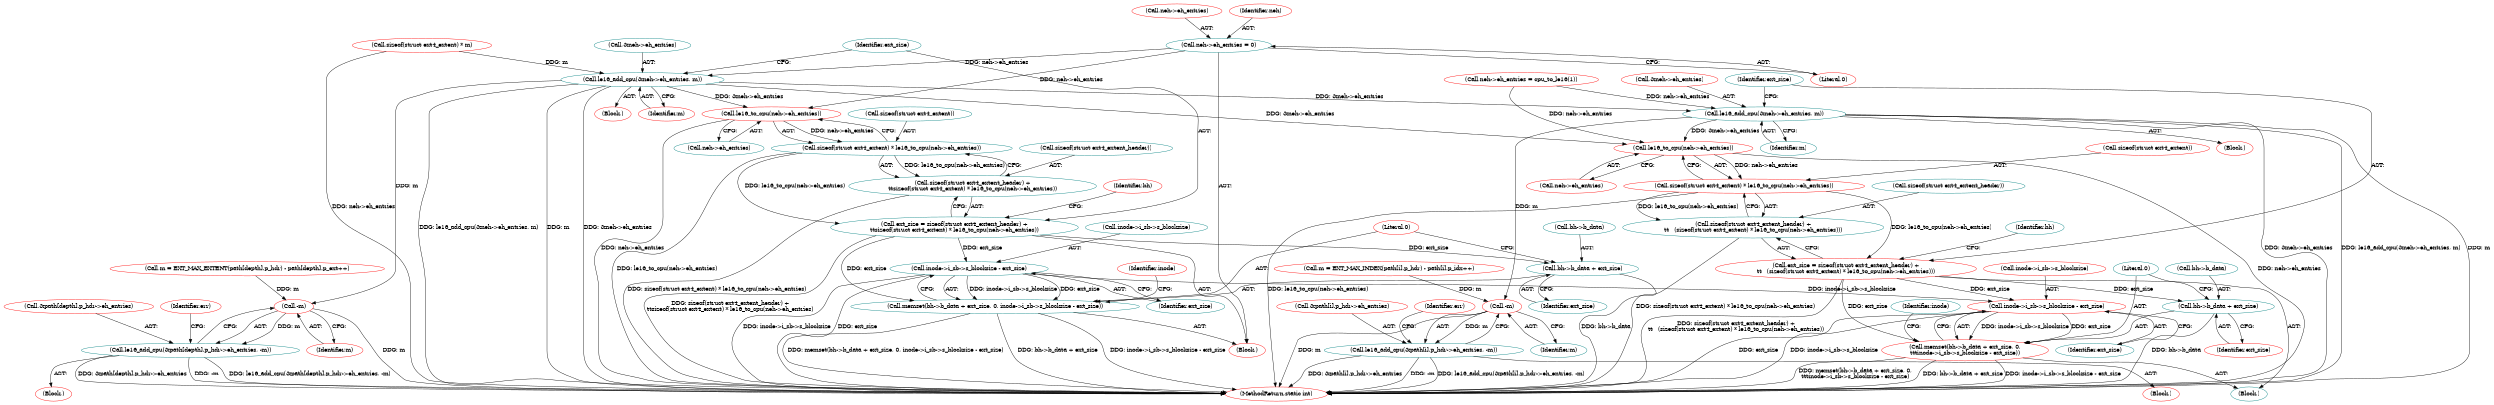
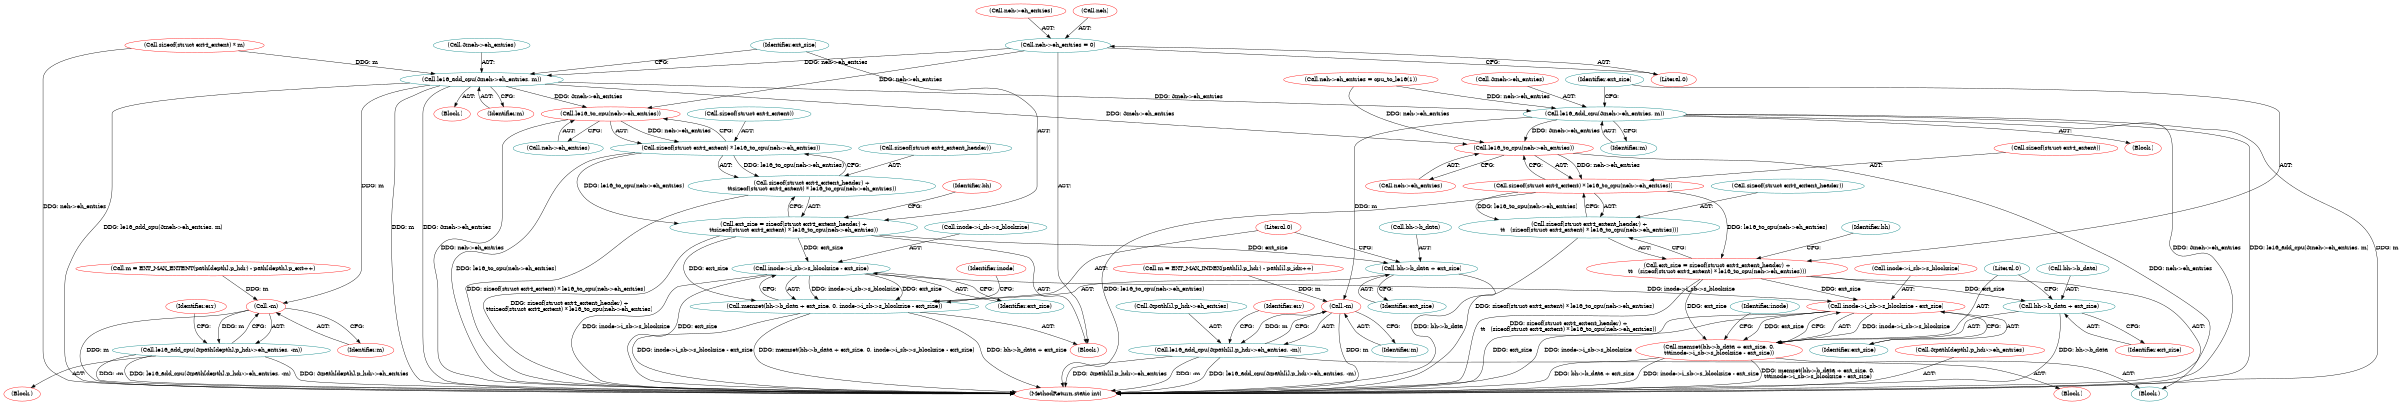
  digraph {
    node [color=red]
    n1 [color=teal label="(Call,neh->eh_entries = 0)"]
    n2 [color=teal label="(Call,le16_add_cpu(&neh->eh_entries, m))"]
    n3 [label="(Call,le16_to_cpu(neh->eh_entries))"]
    n4 [label="(Block,)"]
    n5 [label="(Literal,0)"]
    n6 [label="(MethodReturn,static int)"]
    n7 [label="(Call,-m)"]
    n8 [color=teal label="(Call,le16_add_cpu(&neh->eh_entries, m))"]
    n9 [label="(Call,le16_to_cpu(neh->eh_entries))"]
    n10 [label="(Block,)"]
    n11 [label="(Identifier,m)"]
    n12 [color=teal label="(Call,sizeof(struct ext4_extent) * le16_to_cpu(neh->eh_entries))"]
    n13 [color=teal label="(Call,neh->eh_entries)"]
    n14 [color=teal label="(Call,le16_add_cpu(&path[depth].p_hdr->eh_entries, -m))"]
    n15 [label="(Identifier,m)"]
    n16 [label="(Call,-m)"]
    n17 [label="(Block,)"]
    n18 [color=teal label="(Identifier,m)"]
    n19 [label="(Call,sizeof(struct ext4_extent) * le16_to_cpu(neh->eh_entries))"]
    n20 [label="(Call,neh->eh_entries)"]
    n21 [color=teal label="(Call,ext_size = sizeof(struct ext4_extent_header) +\n\t\tsizeof(struct ext4_extent) * le16_to_cpu(neh->eh_entries))"]
    n22 [color=teal label="(Call,sizeof(struct ext4_extent_header) +\n\t\tsizeof(struct ext4_extent) * le16_to_cpu(neh->eh_entries))"]
    n23 [color=teal label="(Call,memset(bh->b_data + ext_size, 0, inode->i_sb->s_blocksize - ext_size))"]
    n24 [color=teal label="(Call,bh->b_data + ext_size)"]
    n25 [color=teal label="(Call,inode->i_sb->s_blocksize - ext_size)"]
    n26 [color=teal label="(Identifier,ext_size)"]
    n27 [label="(Call,inode->i_sb->s_blocksize - ext_size)"]
    n28 [color=teal label="(Identifier,ext_size)"]
    n29 [label="(Call,memset(bh->b_data + ext_size, 0,\n\t\t\tinode->i_sb->s_blocksize - ext_size))"]
    n30 [color=teal label="(Identifier,ext_size)"]
    n31 [color=teal label="(Block,)"]
    n32 [label="(Block,)"]
    n33 [color=teal label="(Call,le16_add_cpu(&path[i].p_hdr->eh_entries, -m))"]
    n34 [color=teal label="(Identifier,m)"]
    n35 [label="(Call,ext_size = sizeof(struct ext4_extent_header) +\n\t\t   (sizeof(struct ext4_extent) * le16_to_cpu(neh->eh_entries)))"]
    n36 [color=teal label="(Call,sizeof(struct ext4_extent_header) +\n\t\t   (sizeof(struct ext4_extent) * le16_to_cpu(neh->eh_entries)))"]
    n37 [color=teal label="(Call,bh->b_data + ext_size)"]
    n38 [label="(Identifier,ext_size)"]
    n39 [label="(Block,)"]
    n40 [label="(Literal,0)"]
    n41 [color=teal label="(Call,&neh->eh_entries)"]
    n42 [label="(Call,sizeof(struct ext4_extent) * m)"]
    n43 [label="(Call,m = EXT_MAX_EXTENT(path[depth].p_hdr) - path[depth].p_ext++)"]
    n44 [color=teal label="(Identifier,bh)"]
    n45 [color=teal label="(Call,bh->b_data)"]
-   n46 [label="(Call,&path[i].p_hdr->eh_entries)"]
+   n46 [color=teal label="(Call,&path[i].p_hdr->eh_entries)"]
    n47 [color=teal label="(Identifier,inode)"]
    n48 [label="(Identifier,err)"]
    n49 [color=teal label="(Call,sizeof(struct ext4_extent))"]
    n50 [label="(Call,neh->eh_entries = cpu_to_le16(1))"]
    n51 [label="(Identifier,bh)"]
    n52 [label="(Identifier,inode)"]
    n53 [label="(Call,neh->eh_entries)"]
    n54 [label="(Call,m = EXT_MAX_INDEX(path[i].p_hdr) - path[i].p_idx++)"]
    n55 [color=teal label="(Identifier,ext_size)"]
    n56 [label="(Identifier,err)"]
    n57 [color=teal label="(Identifier,ext_size)"]
    n58 [color=teal label="(Call,bh->b_data)"]
    n59 [color=teal label="(Call,inode->i_sb->s_blocksize)"]
    n60 [label="(Call,inode->i_sb->s_blocksize)"]
    n61 [color=teal label="(Call,sizeof(struct ext4_extent_header))"]
-   n62 [label="(Identifier,neh)"]
+   n62 [label="(Call,neh)"]
    n63 [label="(Call,&neh->eh_entries)"]
    n64 [color=teal label="(Call,sizeof(struct ext4_extent_header))"]
    n65 [label="(Call,&path[depth].p_hdr->eh_entries)"]
    n66 [label="(Call,sizeof(struct ext4_extent))"]
    n67 [color=teal label="(Literal,0)"]
    n1 -> n2 [label="DDG: neh->eh_entries"]
    n1 -> n3 [label="DDG: neh->eh_entries"]
    n1 -> n4 [label="AST: "]
    n1 -> n5 [label="CFG: "]
    n2 -> n3 [label="DDG: &neh->eh_entries"]
    n2 -> n6 [label="DDG: m"]
    n2 -> n6 [label="DDG: &neh->eh_entries"]
    n2 -> n6 [label="DDG: le16_add_cpu(&neh->eh_entries, m)"]
    n2 -> n7 [label="DDG: m"]
    n2 -> n8 [label="DDG: &neh->eh_entries"]
    n2 -> n9 [label="DDG: &neh->eh_entries"]
    n2 -> n10 [label="AST: "]
    n2 -> n11 [label="CFG: "]
    n3 -> n6 [label="DDG: neh->eh_entries"]
    n3 -> n12 [label="AST: "]
    n3 -> n12 [label="DDG: neh->eh_entries"]
    n3 -> n13 [label="CFG: "]
    n5 -> n1 [label="AST: "]
    n7 -> n6 [label="DDG: m"]
    n7 -> n14 [label="AST: "]
    n7 -> n14 [label="DDG: m"]
    n7 -> n15 [label="CFG: "]
    n8 -> n6 [label="DDG: &neh->eh_entries"]
    n8 -> n6 [label="DDG: le16_add_cpu(&neh->eh_entries, m)"]
    n8 -> n6 [label="DDG: m"]
    n8 -> n9 [label="DDG: &neh->eh_entries"]
    n8 -> n16 [label="DDG: m"]
    n8 -> n17 [label="AST: "]
    n8 -> n18 [label="CFG: "]
    n9 -> n6 [label="DDG: neh->eh_entries"]
    n9 -> n19 [label="AST: "]
    n9 -> n19 [label="DDG: neh->eh_entries"]
    n9 -> n20 [label="CFG: "]
    n11 -> n2 [label="AST: "]
    n12 -> n3 [label="CFG: "]
    n12 -> n6 [label="DDG: le16_to_cpu(neh->eh_entries)"]
    n12 -> n21 [label="DDG: le16_to_cpu(neh->eh_entries)"]
    n12 -> n22 [label="AST: "]
    n12 -> n22 [label="DDG: le16_to_cpu(neh->eh_entries)"]
    n13 -> n3 [label="AST: "]
    n14 -> n6 [label="DDG: le16_add_cpu(&path[depth].p_hdr->eh_entries, -m)"]
    n14 -> n6 [label="DDG: &path[depth].p_hdr->eh_entries"]
    n14 -> n6 [label="DDG: -m"]
    n14 -> n7 [label="CFG: "]
    n14 -> n32 [label="AST: "]
    n15 -> n7 [label="AST: "]
    n16 -> n6 [label="DDG: m"]
    n16 -> n33 [label="AST: "]
    n16 -> n33 [label="DDG: m"]
    n16 -> n34 [label="CFG: "]
    n18 -> n8 [label="AST: "]
    n19 -> n6 [label="DDG: le16_to_cpu(neh->eh_entries)"]
    n19 -> n9 [label="CFG: "]
    n19 -> n35 [label="DDG: le16_to_cpu(neh->eh_entries)"]
    n19 -> n36 [label="AST: "]
    n19 -> n36 [label="DDG: le16_to_cpu(neh->eh_entries)"]
    n20 -> n9 [label="AST: "]
    n21 -> n4 [label="AST: "]
    n21 -> n6 [label="DDG: sizeof(struct ext4_extent_header) +\n\t\tsizeof(struct ext4_extent) * le16_to_cpu(neh->eh_entries)"]
    n21 -> n22 [label="CFG: "]
    n21 -> n23 [label="DDG: ext_size"]
    n21 -> n24 [label="DDG: ext_size"]
    n21 -> n25 [label="DDG: ext_size"]
    n22 -> n6 [label="DDG: sizeof(struct ext4_extent) * le16_to_cpu(neh->eh_entries)"]
    n22 -> n12 [label="CFG: "]
    n22 -> n21 [label="AST: "]
    n23 -> n4 [label="AST: "]
    n23 -> n6 [label="DDG: memset(bh->b_data + ext_size, 0, inode->i_sb->s_blocksize - ext_size)"]
    n23 -> n6 [label="DDG: bh->b_data + ext_size"]
    n23 -> n6 [label="DDG: inode->i_sb->s_blocksize - ext_size"]
    n23 -> n25 [label="CFG: "]
    n24 -> n6 [label="DDG: bh->b_data"]
    n24 -> n23 [label="AST: "]
    n24 -> n26 [label="CFG: "]
    n25 -> n6 [label="DDG: inode->i_sb->s_blocksize"]
    n25 -> n6 [label="DDG: ext_size"]
    n25 -> n23 [label="AST: "]
    n25 -> n23 [label="DDG: inode->i_sb->s_blocksize"]
    n25 -> n23 [label="DDG: ext_size"]
    n25 -> n27 [label="DDG: inode->i_sb->s_blocksize"]
    n25 -> n28 [label="CFG: "]
    n26 -> n24 [label="AST: "]
    n27 -> n6 [label="DDG: ext_size"]
    n27 -> n6 [label="DDG: inode->i_sb->s_blocksize"]
    n27 -> n29 [label="AST: "]
    n27 -> n29 [label="DDG: inode->i_sb->s_blocksize"]
    n27 -> n29 [label="DDG: ext_size"]
    n27 -> n30 [label="CFG: "]
    n28 -> n25 [label="AST: "]
    n29 -> n6 [label="DDG: bh->b_data + ext_size"]
    n29 -> n6 [label="DDG: inode->i_sb->s_blocksize - ext_size"]
    n29 -> n6 [label="DDG: memset(bh->b_data + ext_size, 0,\n\t\t\tinode->i_sb->s_blocksize - ext_size)"]
    n29 -> n27 [label="CFG: "]
    n29 -> n31 [label="AST: "]
    n30 -> n27 [label="AST: "]
    n33 -> n6 [label="DDG: &path[i].p_hdr->eh_entries"]
    n33 -> n6 [label="DDG: -m"]
    n33 -> n6 [label="DDG: le16_add_cpu(&path[i].p_hdr->eh_entries, -m)"]
    n33 -> n16 [label="CFG: "]
    n33 -> n39 [label="AST: "]
    n34 -> n16 [label="AST: "]
    n35 -> n6 [label="DDG: sizeof(struct ext4_extent_header) +\n\t\t   (sizeof(struct ext4_extent) * le16_to_cpu(neh->eh_entries))"]
    n35 -> n27 [label="DDG: ext_size"]
    n35 -> n29 [label="DDG: ext_size"]
    n35 -> n31 [label="AST: "]
    n35 -> n36 [label="CFG: "]
    n35 -> n37 [label="DDG: ext_size"]
    n36 -> n6 [label="DDG: sizeof(struct ext4_extent) * le16_to_cpu(neh->eh_entries)"]
    n36 -> n19 [label="CFG: "]
    n36 -> n35 [label="AST: "]
    n37 -> n6 [label="DDG: bh->b_data"]
    n37 -> n29 [label="AST: "]
    n37 -> n38 [label="CFG: "]
    n38 -> n37 [label="AST: "]
    n40 -> n23 [label="AST: "]
    n40 -> n24 [label="CFG: "]
    n41 -> n2 [label="AST: "]
    n42 -> n2 [label="DDG: m"]
    n42 -> n6 [label="DDG: neh->eh_entries"]
    n43 -> n7 [label="DDG: m"]
    n44 -> n35 [label="CFG: "]
    n45 -> n37 [label="AST: "]
    n46 -> n33 [label="AST: "]
    n47 -> n29 [label="CFG: "]
    n48 -> n14 [label="CFG: "]
    n49 -> n12 [label="AST: "]
    n50 -> n8 [label="DDG: neh->eh_entries"]
    n50 -> n9 [label="DDG: neh->eh_entries"]
    n51 -> n21 [label="CFG: "]
    n52 -> n23 [label="CFG: "]
    n53 -> n1 [label="AST: "]
    n54 -> n16 [label="DDG: m"]
    n55 -> n2 [label="CFG: "]
    n55 -> n21 [label="AST: "]
    n56 -> n33 [label="CFG: "]
    n57 -> n8 [label="CFG: "]
    n57 -> n35 [label="AST: "]
    n58 -> n24 [label="AST: "]
    n59 -> n25 [label="AST: "]
    n60 -> n27 [label="AST: "]
    n61 -> n22 [label="AST: "]
    n62 -> n1 [label="AST: "]
    n63 -> n8 [label="AST: "]
    n64 -> n36 [label="AST: "]
-   n65 -> n14 [label="AST: "]
+   n65 -> n6 [label="AST: "]
    n66 -> n19 [label="AST: "]
    n67 -> n29 [label="AST: "]
    n67 -> n37 [label="CFG: "]
  }
